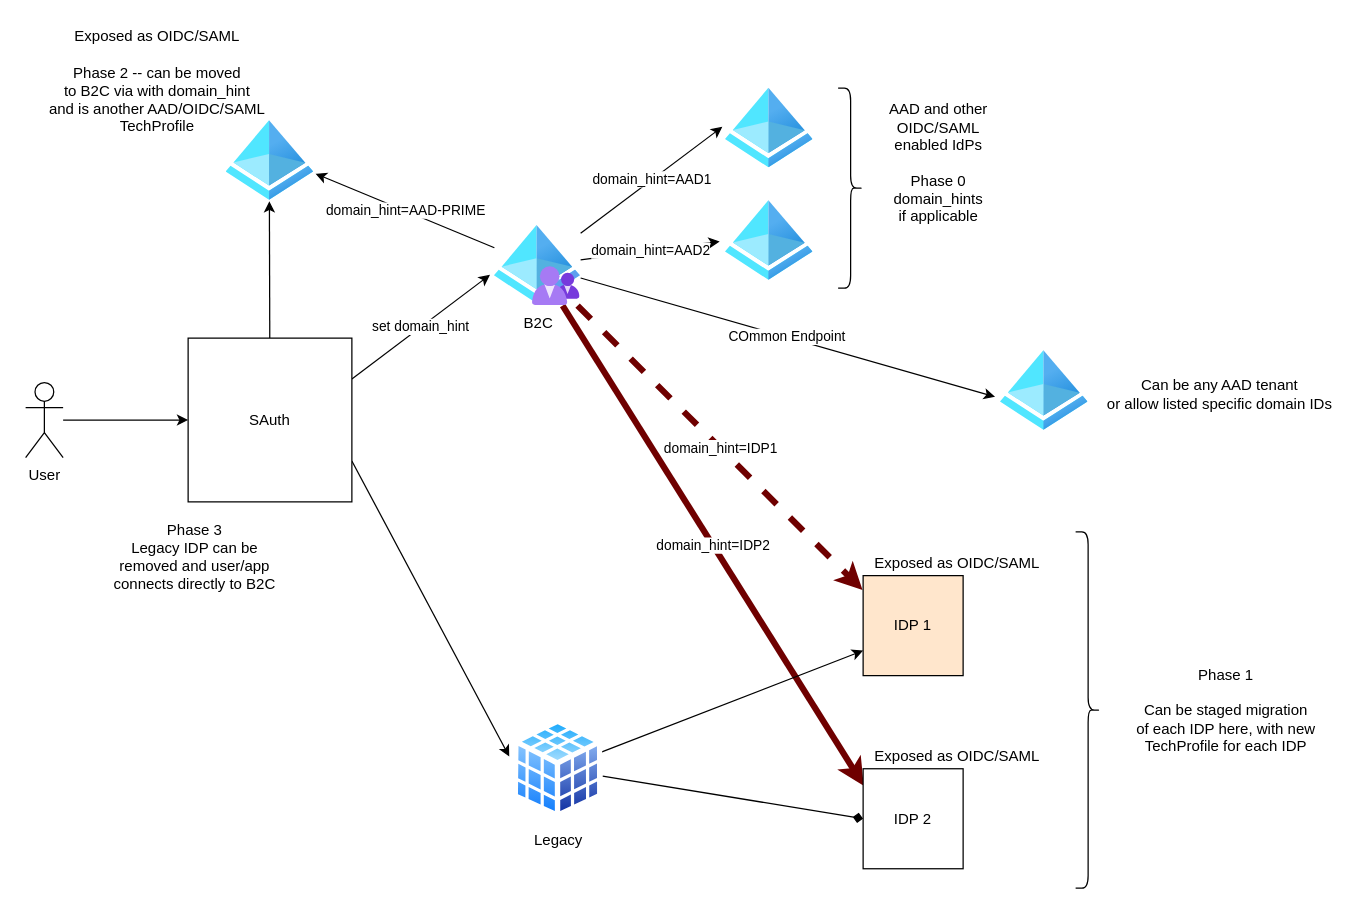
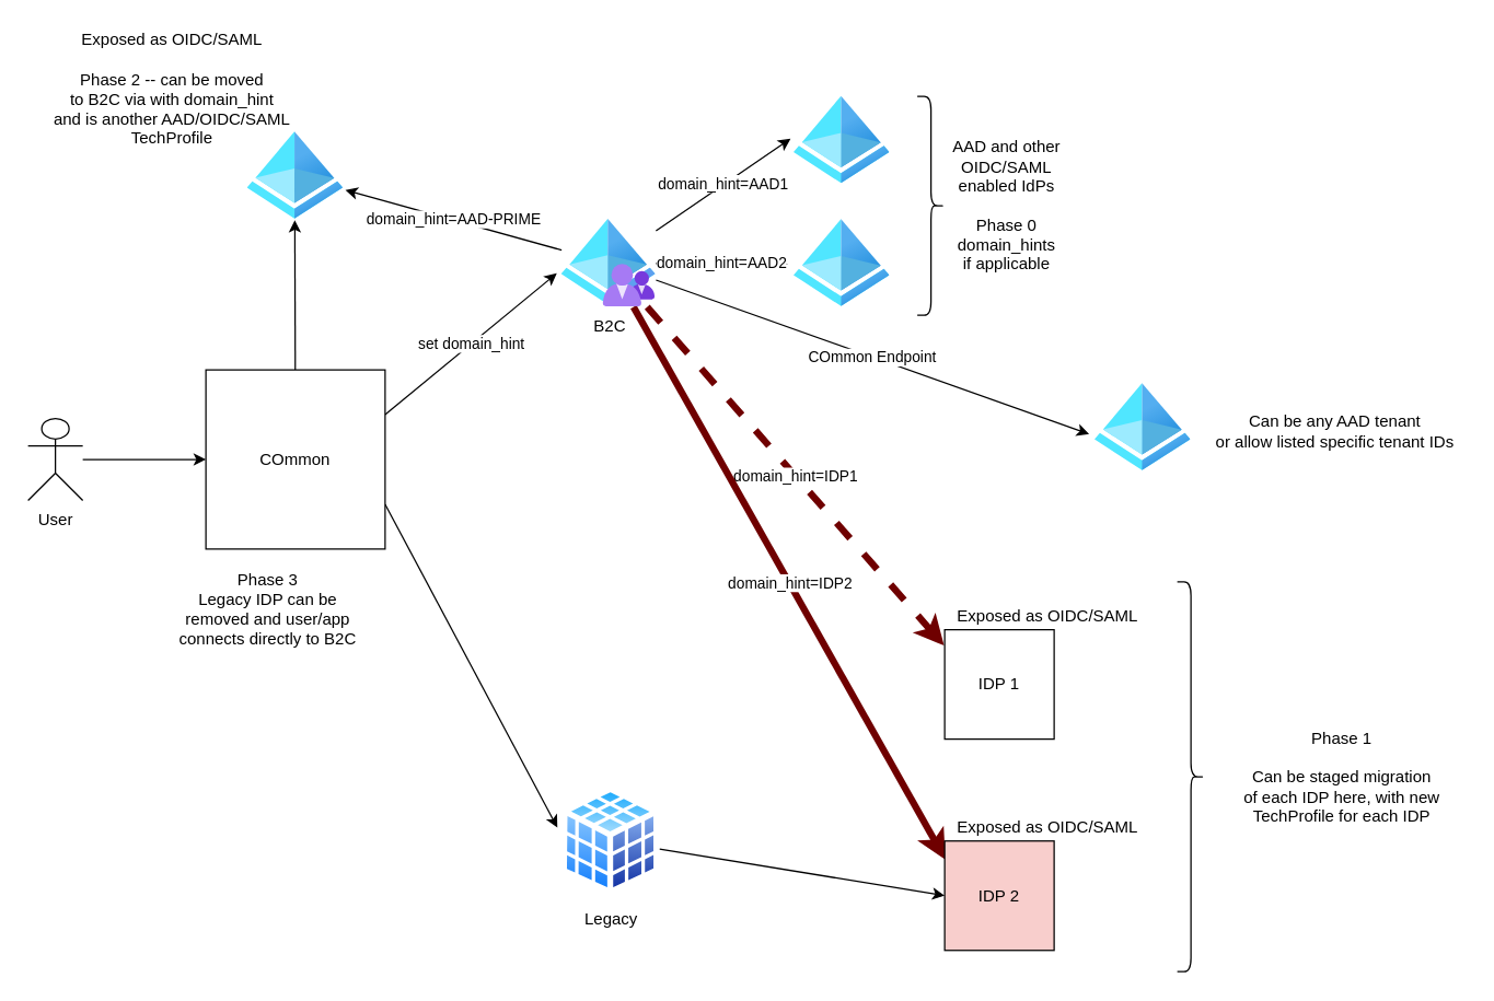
  <mxCell id="0" />
  <mxCell id="1" parent="0" />
  <mxCell id="2" value="domain_hint=AAD1" style="edgeStyle=none;html=1;entryX=-0.038;entryY=0.484;entryDx=0;entryDy=0;entryPerimeter=0;" edge="1" parent="1" source="8" target="16"><mxGeometry relative="1" as="geometry" /></mxCell>
  <mxCell id="3" value="domain_hint=AAD2" style="edgeStyle=none;html=1;entryX=-0.068;entryY=0.51;entryDx=0;entryDy=0;entryPerimeter=0;" edge="1" parent="1" source="8" target="17"><mxGeometry relative="1" as="geometry" /></mxCell>
  <mxCell id="4" value="domain_hint=IDP1" style="edgeStyle=none;html=1;entryX=-0.006;entryY=0.144;entryDx=0;entryDy=0;entryPerimeter=0;fillColor=#a20025;strokeColor=#6F0000;strokeWidth=5;dashed=1;" edge="1" parent="1" source="8" target="20"><mxGeometry relative="1" as="geometry" /></mxCell>
  <mxCell id="5" value="domain_hint=IDP2" style="edgeStyle=none;html=1;entryX=0.006;entryY=0.169;entryDx=0;entryDy=0;entryPerimeter=0;strokeWidth=5;fillColor=#a20025;strokeColor=#6F0000;" edge="1" parent="1" source="8" target="21"><mxGeometry relative="1" as="geometry" /></mxCell>
  <mxCell id="6" value="domain_hint=AAD-PRIME" style="edgeStyle=none;html=1;entryX=1.021;entryY=0.664;entryDx=0;entryDy=0;entryPerimeter=0;strokeWidth=1;" edge="1" parent="1" source="8" target="24"><mxGeometry relative="1" as="geometry" /></mxCell>
  <mxCell id="7" value="COmmon Endpoint" style="edgeStyle=none;html=1;entryX=-0.064;entryY=0.578;entryDx=0;entryDy=0;entryPerimeter=0;strokeWidth=1;" edge="1" parent="1" source="8" target="31"><mxGeometry relative="1" as="geometry" /></mxCell>
- <mxCell id="8" value="B2C" style="aspect=fixed;html=1;points=[];align=center;image;fontSize=12;image=img/lib/azure2/identity/Azure_AD_B2C.svg;" vertex="1" parent="1"><mxGeometry x="395" y="180" width="69" height="64" as="geometry" /></mxCell>
+ <mxCell id="8" value="B2C" style="aspect=fixed;html=1;points=[];align=center;image;fontSize=12;image=img/lib/azure2/identity/Azure_AD_B2C.svg;" vertex="1" parent="1"><mxGeometry x="410" y="160" width="69" height="64" as="geometry" /></mxCell>
  <mxCell id="9" value="set domain_hint" style="edgeStyle=none;html=1;entryX=-0.051;entryY=0.615;entryDx=0;entryDy=0;entryPerimeter=0;exitX=1;exitY=0.25;exitDx=0;exitDy=0;" edge="1" parent="1" source="12" target="8"><mxGeometry relative="1" as="geometry" /></mxCell>
  <mxCell id="10" style="edgeStyle=none;html=1;exitX=1;exitY=0.75;exitDx=0;exitDy=0;entryX=-0.043;entryY=0.377;entryDx=0;entryDy=0;entryPerimeter=0;" edge="1" parent="1" source="12" target="15"><mxGeometry relative="1" as="geometry"><mxPoint x="414.5" y="455" as="targetPoint" /></mxGeometry></mxCell>
  <mxCell id="11" style="edgeStyle=none;html=1;entryX=0.493;entryY=1.008;entryDx=0;entryDy=0;entryPerimeter=0;strokeWidth=1;" edge="1" parent="1" source="12" target="24"><mxGeometry relative="1" as="geometry" /></mxCell>
- <mxCell id="12" value="SAuth" style="whiteSpace=wrap;html=1;aspect=fixed;" vertex="1" parent="1"><mxGeometry x="150" y="270" width="131" height="131" as="geometry" /></mxCell>
- <mxCell id="13" style="edgeStyle=none;html=1;entryX=0;entryY=0.75;entryDx=0;entryDy=0;" edge="1" parent="1" source="15" target="20"><mxGeometry relative="1" as="geometry" /></mxCell>
- <mxCell id="14" style="edgeStyle=none;html=1;entryX=0;entryY=0.5;entryDx=0;entryDy=0;endArrow=diamond;" edge="1" parent="1" source="15" target="21"><mxGeometry relative="1" as="geometry" /></mxCell>
+ <mxCell id="12" value="COmmon" style="whiteSpace=wrap;html=1;aspect=fixed;" vertex="1" parent="1"><mxGeometry x="150" y="270" width="131" height="131" as="geometry" /></mxCell>
+ <mxCell id="14" style="edgeStyle=none;html=1;entryX=0;entryY=0.5;entryDx=0;entryDy=0;" edge="1" parent="1" source="15" target="21"><mxGeometry relative="1" as="geometry" /></mxCell>
  <mxCell id="15" value="Legacy" style="aspect=fixed;perimeter=ellipsePerimeter;html=1;align=center;shadow=0;dashed=0;spacingTop=3;image;image=img/lib/active_directory/database_cube.svg;" vertex="1" parent="1"><mxGeometry x="410" y="574.5" width="72" height="80" as="geometry" /></mxCell>
  <mxCell id="16" value="" style="aspect=fixed;html=1;points=[];align=center;image;fontSize=12;image=img/lib/azure2/identity/Azure_Active_Directory.svg;" vertex="1" parent="1"><mxGeometry x="580" y="70" width="70" height="64" as="geometry" /></mxCell>
  <mxCell id="17" value="" style="aspect=fixed;html=1;points=[];align=center;image;fontSize=12;image=img/lib/azure2/identity/Azure_Active_Directory.svg;" vertex="1" parent="1"><mxGeometry x="580" y="160" width="70" height="64" as="geometry" /></mxCell>
  <mxCell id="18" style="edgeStyle=none;html=1;entryX=0;entryY=0.5;entryDx=0;entryDy=0;" edge="1" parent="1" source="19" target="12"><mxGeometry relative="1" as="geometry" /></mxCell>
- <mxCell id="19" value="User" style="shape=umlActor;verticalLabelPosition=bottom;verticalAlign=top;html=1;outlineConnect=0;" vertex="1" parent="1"><mxGeometry x="20" y="305.5" width="30" height="60" as="geometry" /></mxCell>
- <mxCell id="20" value="IDP 1" style="whiteSpace=wrap;html=1;aspect=fixed;fillColor=#ffe6cc;" vertex="1" parent="1"><mxGeometry x="690" y="460" width="80" height="80" as="geometry" /></mxCell>
- <mxCell id="21" value="IDP 2" style="whiteSpace=wrap;html=1;aspect=fixed;" vertex="1" parent="1"><mxGeometry x="690" y="614.5" width="80" height="80" as="geometry" /></mxCell>
+ <mxCell id="19" value="User" style="shape=umlActor;verticalLabelPosition=bottom;verticalAlign=top;html=1;outlineConnect=0;" vertex="1" parent="1"><mxGeometry x="20" y="305.5" width="40" height="60" as="geometry" /></mxCell>
+ <mxCell id="20" value="IDP 1" style="whiteSpace=wrap;html=1;aspect=fixed;" vertex="1" parent="1"><mxGeometry x="690" y="460" width="80" height="80" as="geometry" /></mxCell>
+ <mxCell id="21" value="IDP 2" style="whiteSpace=wrap;html=1;aspect=fixed;fillColor=#f8cecc;" vertex="1" parent="1"><mxGeometry x="690" y="614.5" width="80" height="80" as="geometry" /></mxCell>
  <mxCell id="22" value="Exposed as OIDC/SAML" style="text;html=1;align=center;verticalAlign=middle;resizable=0;points=[];autosize=1;strokeColor=none;fillColor=none;" vertex="1" parent="1"><mxGeometry x="690" y="440" width="150" height="20" as="geometry" /></mxCell>
  <mxCell id="23" value="Exposed as OIDC/SAML" style="text;html=1;align=center;verticalAlign=middle;resizable=0;points=[];autosize=1;strokeColor=none;fillColor=none;" vertex="1" parent="1"><mxGeometry x="690" y="594.5" width="150" height="20" as="geometry" /></mxCell>
  <mxCell id="24" value="" style="aspect=fixed;html=1;points=[];align=center;image;fontSize=12;image=img/lib/azure2/identity/Azure_Active_Directory.svg;" vertex="1" parent="1"><mxGeometry x="180.5" y="96" width="70" height="64" as="geometry" /></mxCell>
  <mxCell id="25" value="Exposed as OIDC/SAML&lt;br&gt;&lt;br&gt;Phase 2 -- can be moved&lt;br&gt;to B2C via with domain_hint&lt;br&gt;and is another AAD/OIDC/SAML&lt;br&gt;TechProfile" style="text;html=1;align=center;verticalAlign=middle;resizable=0;points=[];autosize=1;strokeColor=none;fillColor=none;" vertex="1" parent="1"><mxGeometry x="30" y="20" width="190" height="90" as="geometry" /></mxCell>
  <mxCell id="26" value="" style="shape=curlyBracket;whiteSpace=wrap;html=1;rounded=1;flipH=1;" vertex="1" parent="1"><mxGeometry x="670" y="70" width="20" height="160" as="geometry" /></mxCell>
- <mxCell id="27" value="AAD and other &lt;br&gt;OIDC/SAML &lt;br&gt;enabled IdPs&lt;br&gt;&lt;br&gt;Phase 0&lt;br&gt;domain_hints&lt;br&gt;if applicable" style="text;html=1;align=center;verticalAlign=middle;resizable=0;points=[];autosize=1;strokeColor=none;fillColor=none;" vertex="1" parent="1"><mxGeometry x="705" y="80" width="90" height="100" as="geometry" /></mxCell>
+ <mxCell id="27" value="AAD and other &lt;br&gt;OIDC/SAML &lt;br&gt;enabled IdPs&lt;br&gt;&lt;br&gt;Phase 0&lt;br&gt;domain_hints&lt;br&gt;if applicable" style="text;html=1;align=center;verticalAlign=middle;resizable=0;points=[];autosize=1;strokeColor=none;fillColor=none;" vertex="1" parent="1"><mxGeometry x="690" y="100" width="90" height="100" as="geometry" /></mxCell>
  <mxCell id="28" value="" style="shape=curlyBracket;whiteSpace=wrap;html=1;rounded=1;flipH=1;" vertex="1" parent="1"><mxGeometry x="860" y="425" width="20" height="285" as="geometry" /></mxCell>
  <mxCell id="29" value="Phase 1&lt;br&gt;&lt;br&gt;Can be staged migration &lt;br&gt;of each IDP here, with new &lt;br&gt;TechProfile for each IDP" style="text;html=1;align=center;verticalAlign=middle;resizable=0;points=[];autosize=1;strokeColor=none;fillColor=none;" vertex="1" parent="1"><mxGeometry x="900" y="527.5" width="160" height="80" as="geometry" /></mxCell>
- <mxCell id="30" value="Phase 3&lt;br&gt;Legacy IDP can be &lt;br&gt;removed and user/app&lt;br&gt;connects directly to B2C" style="text;html=1;align=center;verticalAlign=middle;resizable=0;points=[];autosize=1;strokeColor=none;fillColor=none;" vertex="1" parent="1"><mxGeometry x="80" y="415" width="150" height="60" as="geometry" /></mxCell>
+ <mxCell id="30" value="Phase 3&lt;br&gt;Legacy IDP can be &lt;br&gt;removed and user/app&lt;br&gt;connects directly to B2C" style="text;html=1;align=center;verticalAlign=middle;resizable=0;points=[];autosize=1;strokeColor=none;fillColor=none;" vertex="1" parent="1"><mxGeometry x="120" y="415" width="150" height="60" as="geometry" /></mxCell>
  <mxCell id="31" value="" style="aspect=fixed;html=1;points=[];align=center;image;fontSize=12;image=img/lib/azure2/identity/Azure_Active_Directory.svg;" vertex="1" parent="1"><mxGeometry x="800" y="280" width="70" height="64" as="geometry" /></mxCell>
- <mxCell id="32" value="Can be any AAD tenant&lt;br&gt;or allow listed specific domain IDs" style="text;html=1;align=center;verticalAlign=middle;resizable=0;points=[];autosize=1;strokeColor=none;fillColor=none;" vertex="1" parent="1"><mxGeometry x="880" y="300" width="190" height="30" as="geometry" /></mxCell>
+ <mxCell id="32" value="Can be any AAD tenant&lt;br&gt;or allow listed specific tenant IDs" style="text;html=1;align=center;verticalAlign=middle;resizable=0;points=[];autosize=1;strokeColor=none;fillColor=none;" vertex="1" parent="1"><mxGeometry x="880" y="300" width="190" height="30" as="geometry" /></mxCell>
